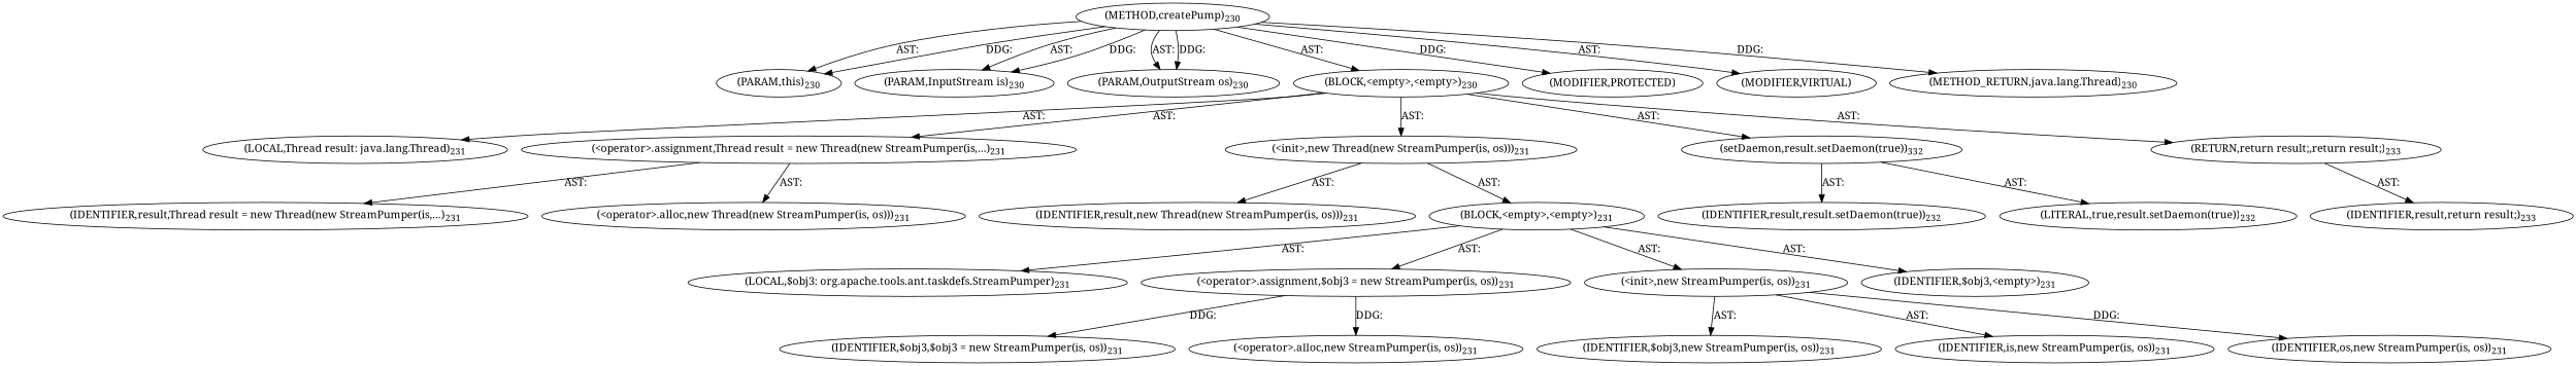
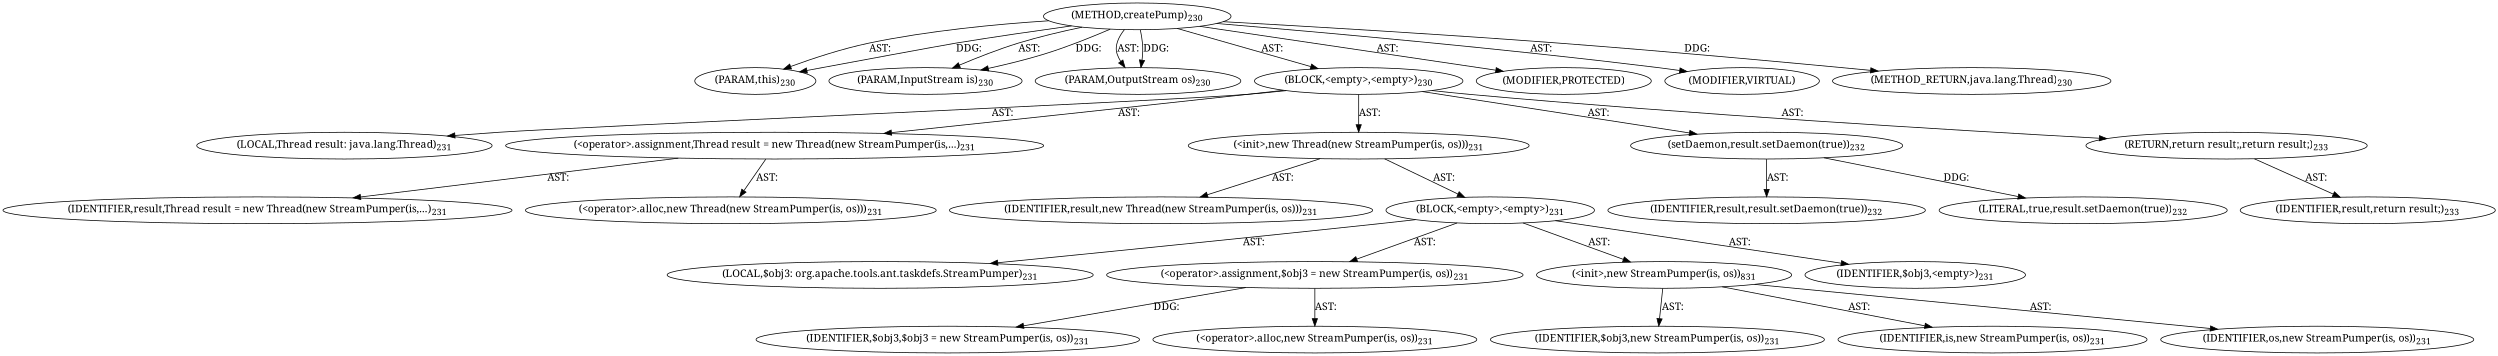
  digraph {
    fontname="Noto Serif"
    node [fontname="Noto Serif"]
    edge [fontname="Noto Serif"]
    n1 [label=<(METHOD,createPump)<SUB>230</SUB>>]
    n2 [label=<(PARAM,this)<SUB>230</SUB>>]
    n3 [label=<(PARAM,InputStream is)<SUB>230</SUB>>]
    n4 [label=<(PARAM,OutputStream os)<SUB>230</SUB>>]
    n5 [label=<(BLOCK,&lt;empty&gt;,&lt;empty&gt;)<SUB>230</SUB>>]
    n6 [label=<(MODIFIER,PROTECTED)>]
    n7 [label=<(MODIFIER,VIRTUAL)>]
    n8 [label=<(METHOD_RETURN,java.lang.Thread)<SUB>230</SUB>>]
    n9 [label=<(LOCAL,Thread result: java.lang.Thread)<SUB>231</SUB>>]
    n10 [label=<(&lt;operator&gt;.assignment,Thread result = new Thread(new StreamPumper(is,...)<SUB>231</SUB>>]
    n11 [label=<(&lt;init&gt;,new Thread(new StreamPumper(is, os)))<SUB>231</SUB>>]
-   n12 [label=<(setDaemon,result.setDaemon(true))<SUB>332</SUB>>]
+   n12 [label=<(setDaemon,result.setDaemon(true))<SUB>232</SUB>>]
    n13 [label=<(RETURN,return result;,return result;)<SUB>233</SUB>>]
    n14 [label=<(IDENTIFIER,result,Thread result = new Thread(new StreamPumper(is,...)<SUB>231</SUB>>]
    n15 [label=<(&lt;operator&gt;.alloc,new Thread(new StreamPumper(is, os)))<SUB>231</SUB>>]
    n16 [label=<(IDENTIFIER,result,new Thread(new StreamPumper(is, os)))<SUB>231</SUB>>]
    n17 [label=<(BLOCK,&lt;empty&gt;,&lt;empty&gt;)<SUB>231</SUB>>]
    n18 [label=<(IDENTIFIER,result,result.setDaemon(true))<SUB>232</SUB>>]
    n19 [label=<(LITERAL,true,result.setDaemon(true))<SUB>232</SUB>>]
    n20 [label=<(IDENTIFIER,result,return result;)<SUB>233</SUB>>]
    n21 [label=<(LOCAL,$obj3: org.apache.tools.ant.taskdefs.StreamPumper)<SUB>231</SUB>>]
    n22 [label=<(&lt;operator&gt;.assignment,$obj3 = new StreamPumper(is, os))<SUB>231</SUB>>]
-   n23 [label=<(&lt;init&gt;,new StreamPumper(is, os))<SUB>231</SUB>>]
+   n23 [label=<(&lt;init&gt;,new StreamPumper(is, os))<SUB>831</SUB>>]
    n24 [label=<(IDENTIFIER,$obj3,&lt;empty&gt;)<SUB>231</SUB>>]
    n25 [label=<(IDENTIFIER,$obj3,$obj3 = new StreamPumper(is, os))<SUB>231</SUB>>]
    n26 [label=<(&lt;operator&gt;.alloc,new StreamPumper(is, os))<SUB>231</SUB>>]
    n27 [label=<(IDENTIFIER,$obj3,new StreamPumper(is, os))<SUB>231</SUB>>]
    n28 [label=<(IDENTIFIER,is,new StreamPumper(is, os))<SUB>231</SUB>>]
    n29 [label=<(IDENTIFIER,os,new StreamPumper(is, os))<SUB>231</SUB>>]
    n1 -> n2 [label="AST: "]
    n1 -> n2 [label="DDG: "]
    n1 -> n3 [label="AST: "]
    n1 -> n3 [label="DDG: "]
    n1 -> n4 [label="AST: "]
    n1 -> n4 [label="DDG: "]
    n1 -> n5 [label="AST: "]
-   n1 -> n6 [label="DDG: "]
+   n1 -> n6 [label="AST: "]
    n1 -> n7 [label="AST: "]
    n1 -> n8 [label="DDG: "]
    n5 -> n9 [label="AST: "]
    n5 -> n10 [label="AST: "]
    n5 -> n11 [label="AST: "]
    n5 -> n12 [label="AST: "]
    n5 -> n13 [label="AST: "]
    n10 -> n14 [label="AST: "]
    n10 -> n15 [label="AST: "]
    n11 -> n16 [label="AST: "]
    n11 -> n17 [label="AST: "]
    n12 -> n18 [label="AST: "]
-   n12 -> n19 [label="AST: "]
+   n12 -> n19 [label="DDG: "]
    n13 -> n20 [label="AST: "]
    n17 -> n21 [label="AST: "]
    n17 -> n22 [label="AST: "]
    n17 -> n23 [label="AST: "]
    n17 -> n24 [label="AST: "]
    n22 -> n25 [label="DDG: "]
-   n22 -> n26 [label="DDG: "]
+   n22 -> n26 [label="AST: "]
    n23 -> n27 [label="AST: "]
    n23 -> n28 [label="AST: "]
-   n23 -> n29 [label="DDG: "]
+   n23 -> n29 [label="AST: "]
  }
